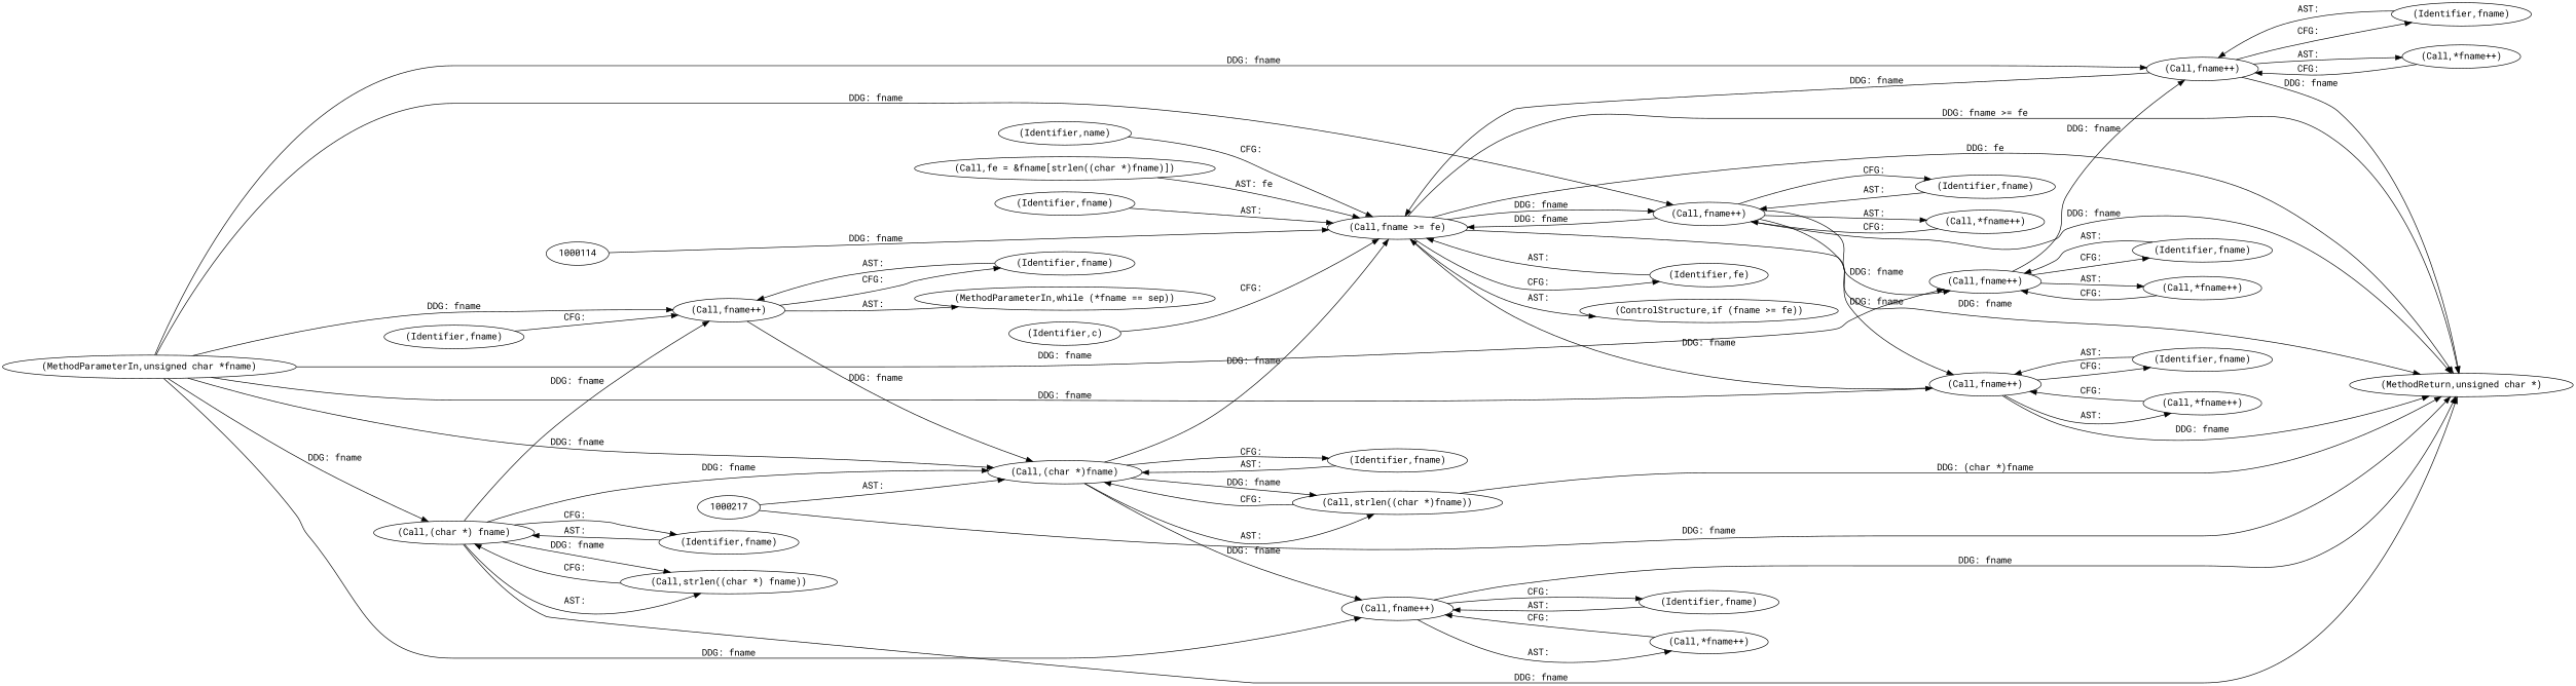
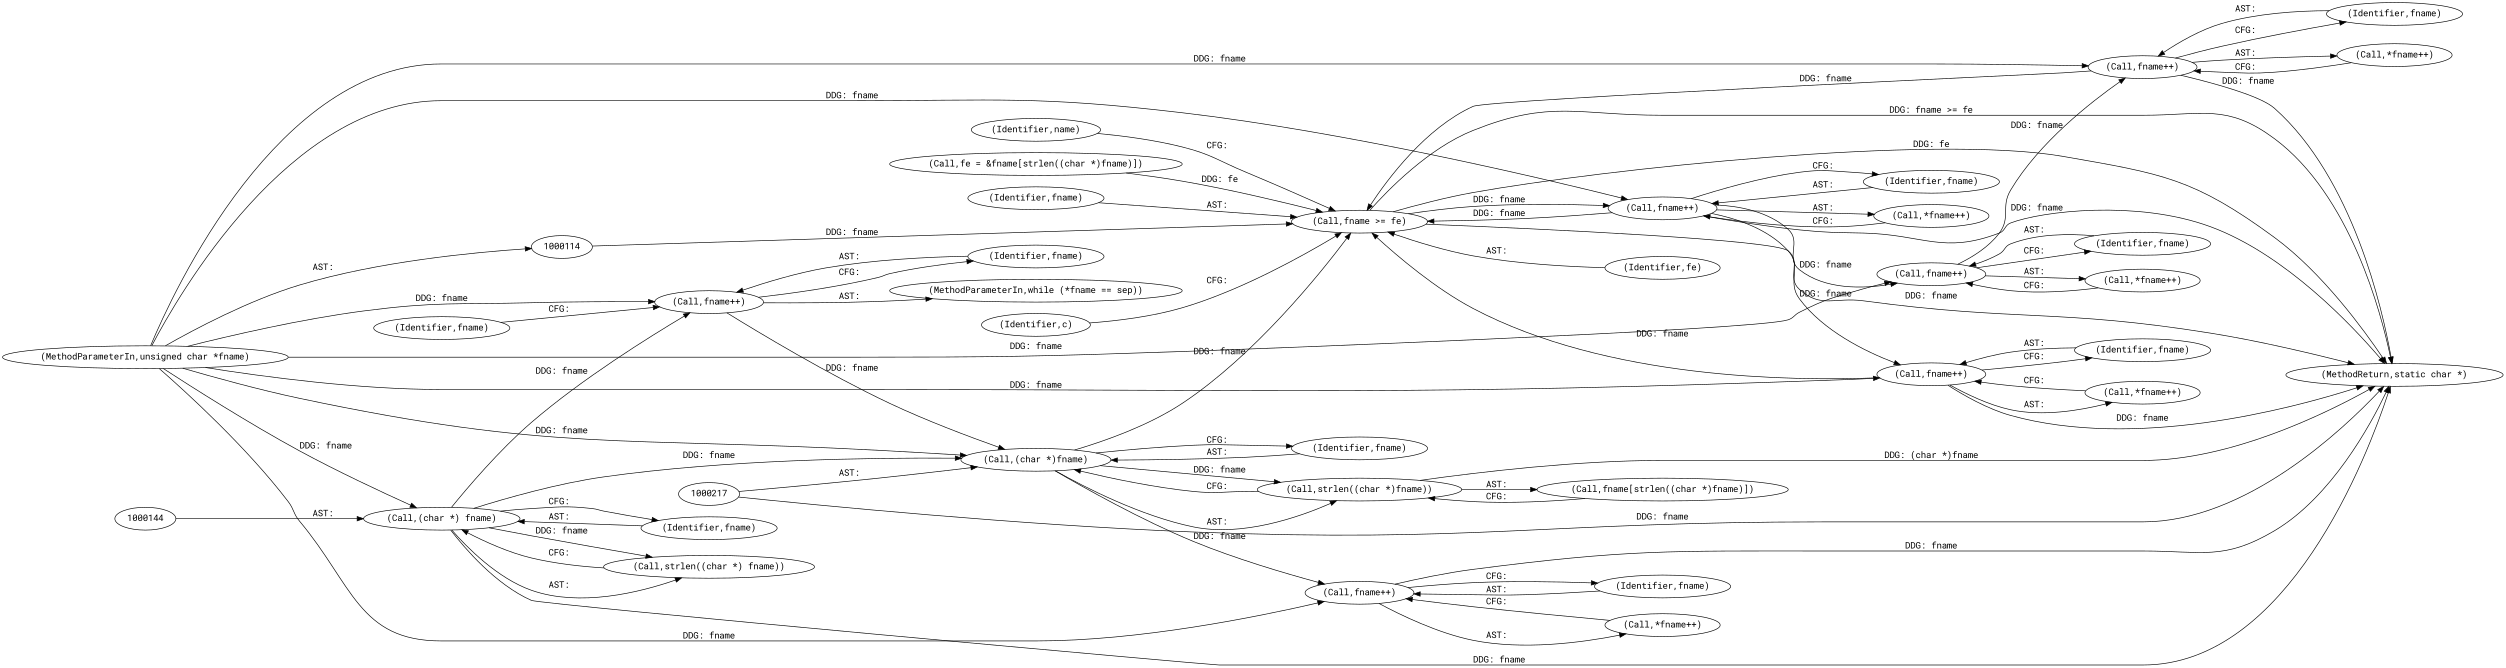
  digraph {
    fontname="Roboto Mono"
    rankdir=LR
    node [fontname="Roboto Mono"]
    edge [fontname="Roboto Mono"]
    n1 [label="(Call,fname++)"]
    n2 [label="(Call,(char *)fname)"]
    n3 [label="(Identifier,fname)"]
    n4 [label="(MethodParameterIn,while (*fname == sep))"]
    n5 [label="(Call,fname >= fe)"]
    n6 [label="(Call,fname++)"]
    n7 [label="(Call,strlen((char *)fname))"]
    n8 [label="(Identifier,fname)"]
    n9 [label="(Call,(char *) fname)"]
    n10 [label="(Call,strlen((char *) fname))"]
    n11 [label="(Identifier,fname)"]
-   n12 [label="(MethodReturn,unsigned char *)"]
+   n12 [label="(MethodReturn,static char *)"]
    n13 [label="(MethodParameterIn,unsigned char *fname)"]
    n14 [label="(Call,fname++)"]
    n15 [label="(Call,fname++)"]
    n16 [label="(Call,fname++)"]
    n17 [label="(Call,fname++)"]
    1000114
-   n19 [label="(ControlStructure,if (fname >= fe))"]
    n20 [label="(Identifier,fe)"]
    n21 [label="(Call,*fname++)"]
    n22 [label="(Identifier,fname)"]
    n23 [label="(Identifier,fname)"]
    n24 [label="(Call,*fname++)"]
    n25 [label="(Call,*fname++)"]
    n26 [label="(Identifier,fname)"]
    n27 [label="(Call,*fname++)"]
    n28 [label="(Identifier,fname)"]
    n29 [label="(Identifier,fname)"]
    n30 [label="(Call,*fname++)"]
+   n31 [label="(Call,fname[strlen((char *)fname)])"]
    n32 [label="(Identifier,c)"]
    n33 [label="(Identifier,name)"]
    n34 [label="(Call,fe = &fname[strlen((char *)fname)])"]
    n35 [label="(Identifier,fname)"]
    n36 [label="(Identifier,fname)"]
+   1000144
    1000217
    n1 -> n2 [label="DDG: fname"]
    n1 -> n3 [label="CFG: "]
    n1 -> n4 [label="AST: "]
    n2 -> n5 [label="DDG: fname"]
    n2 -> n6 [label="DDG: fname"]
    n2 -> n7 [label="AST: "]
    n2 -> n7 [label="DDG: fname"]
    n2 -> n8 [label="CFG: "]
    n3 -> n1 [label="AST: "]
    n5 -> n12 [label="DDG: fname >= fe"]
    n5 -> n12 [label="DDG: fe"]
    n5 -> n12 [label="DDG: fname"]
    n5 -> n14 [label="DDG: fname"]
-   n5 -> n19 [label="AST: "]
-   n5 -> n20 [label="CFG: "]
    n6 -> n12 [label="DDG: fname"]
    n6 -> n29 [label="CFG: "]
    n6 -> n30 [label="AST: "]
    n7 -> n2 [label="CFG: "]
    n7 -> n12 [label="DDG: (char *)fname"]
+   n7 -> n31 [label="AST: "]
    n8 -> n2 [label="AST: "]
    n9 -> n1 [label="DDG: fname"]
    n9 -> n2 [label="DDG: fname"]
    n9 -> n10 [label="AST: "]
    n9 -> n10 [label="DDG: fname"]
    n9 -> n11 [label="CFG: "]
    n9 -> n12 [label="DDG: fname"]
    n10 -> n9 [label="CFG: "]
    n11 -> n9 [label="AST: "]
    n13 -> n1 [label="DDG: fname"]
    n13 -> n2 [label="DDG: fname"]
    n13 -> n6 [label="DDG: fname"]
    n13 -> n9 [label="DDG: fname"]
    n13 -> n14 [label="DDG: fname"]
    n13 -> n15 [label="DDG: fname"]
    n13 -> n16 [label="DDG: fname"]
    n13 -> n17 [label="DDG: fname"]
+   n13 -> 1000114 [label="AST: "]
    n14 -> n5 [label="DDG: fname"]
    n14 -> n12 [label="DDG: fname"]
    n14 -> n15 [label="DDG: fname"]
    n14 -> n16 [label="DDG: fname"]
    n14 -> n21 [label="AST: "]
    n14 -> n22 [label="CFG: "]
    n15 -> n5 [label="DDG: fname"]
    n15 -> n12 [label="DDG: fname"]
    n15 -> n23 [label="CFG: "]
    n15 -> n24 [label="AST: "]
    n16 -> n17 [label="DDG: fname"]
    n16 -> n25 [label="AST: "]
    n16 -> n26 [label="CFG: "]
    n17 -> n5 [label="DDG: fname"]
    n17 -> n12 [label="DDG: fname"]
    n17 -> n27 [label="AST: "]
    n17 -> n28 [label="CFG: "]
    1000114 -> n5 [label="DDG: fname"]
    n20 -> n5 [label="AST: "]
    n21 -> n14 [label="CFG: "]
    n22 -> n14 [label="AST: "]
    n23 -> n15 [label="AST: "]
    n24 -> n15 [label="CFG: "]
    n25 -> n16 [label="CFG: "]
    n26 -> n16 [label="AST: "]
    n27 -> n17 [label="CFG: "]
    n28 -> n17 [label="AST: "]
    n29 -> n6 [label="AST: "]
    n30 -> n6 [label="CFG: "]
+   n31 -> n7 [label="CFG: "]
    n32 -> n5 [label="CFG: "]
    n33 -> n5 [label="CFG: "]
-   n34 -> n5 [label="AST: fe"]
+   n34 -> n5 [label="DDG: fe"]
    n35 -> n1 [label="CFG: "]
    n36 -> n5 [label="AST: "]
+   1000144 -> n9 [label="AST: "]
    1000217 -> n2 [label="AST: "]
    1000217 -> n12 [label="DDG: fname"]
  }
